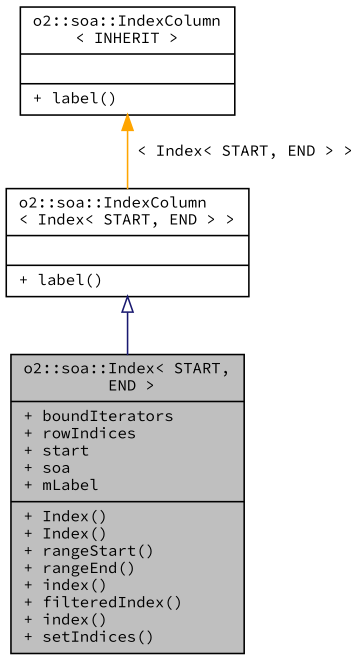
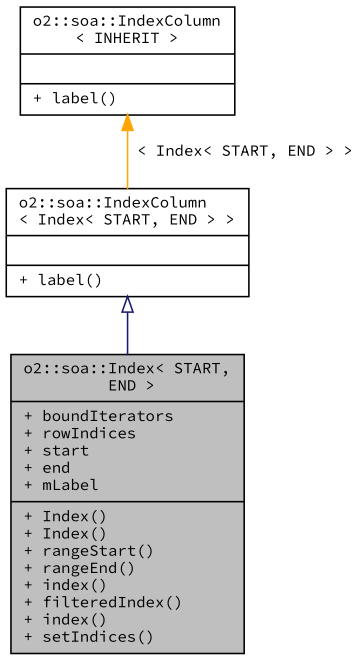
  digraph {
    fontname="Source Code Pro"
    node [color=black fontname="Source Code Pro" fontsize=10 shape=record]
    edge [dir=back fontname="Source Code Pro" fontsize=10 labelfontname=Helvetica labelfontsize=10 style=solid]
-   n1 [fillcolor=grey75 fontcolor=black height=0.2 label="{o2::soa::Index\< START,\l END \>\n|+ boundIterators\l+ rowIndices\l+ start\l+ soa\l+ mLabel\l|+ Index()\l+ Index()\l+ rangeStart()\l+ rangeEnd()\l+ index()\l+ filteredIndex()\l+ index()\l+ setIndices()\l}" style=filled width=0.4]
+   n1 [fillcolor=grey75 fontcolor=black height=0.2 label="{o2::soa::Index\< START,\l END \>\n|+ boundIterators\l+ rowIndices\l+ start\l+ end\l+ mLabel\l|+ Index()\l+ Index()\l+ rangeStart()\l+ rangeEnd()\l+ index()\l+ filteredIndex()\l+ index()\l+ setIndices()\l}" style=filled width=0.4]
    n2 [height=0.2 label="{o2::soa::IndexColumn\l\< Index\< START, END \> \>\n||+ label()\l}" width=0.4]
    n3 [height=0.2 label="{o2::soa::IndexColumn\l\< INHERIT \>\n||+ label()\l}" width=0.4]
    n2 -> n1 [arrowtail=onormal color=midnightblue]
    n3 -> n2 [color=orange label=" \< Index\< START, END \> \>"]
  }
